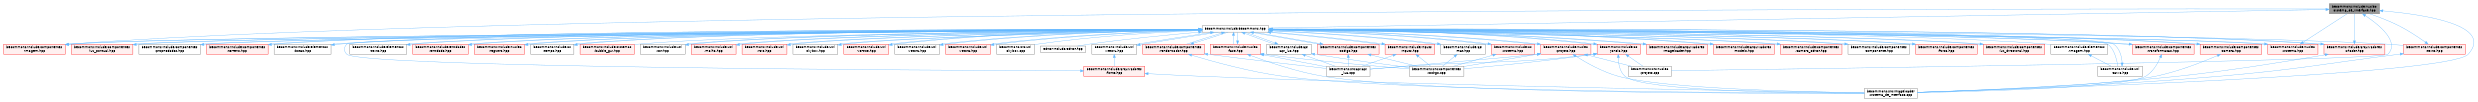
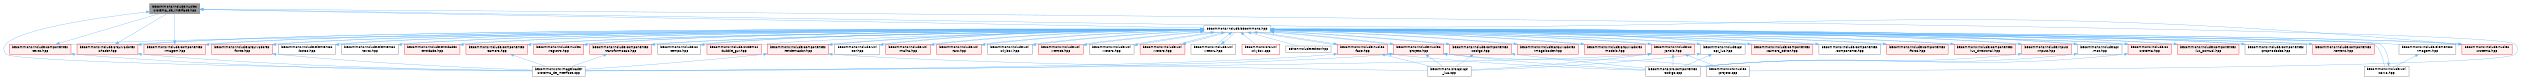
  digraph {
    node [color=red fillcolor="#FFF0F0" fontname=Helvetica fontsize=10 shape=box style=filled]
    edge [color=steelblue1 dir=back fontname=Helvetica fontsize=10 labelfontname=Helvetica labelfontsize=10 style=solid]
    n1 [color=gray40 fillcolor=grey60 fontcolor=black height=0.2 label="becommons/include/nucleo\l/sistema_de_interface.hpp" width=0.4]
    n2 [color=grey40 fillcolor=white height=0.2 label="becommons/include/becommons.hpp" width=0.4]
    n3 [color=grey40 fillcolor=white height=0.2 label="becommons/src/imageloader\l/sistema_de_interface.cpp" width=0.4]
    n4 [color=grey40 fillcolor=white height=0.2 label="becommons/src/nucleo\l/projeto.cpp" width=0.4]
    n5 [color=grey40 fillcolor=white height=0.2 label="becommons/include/api\l/api_lua.hpp" width=0.4]
    n6 [color=grey40 fillcolor=white height=0.2 label="becommons/include/api\l/mat.hpp" width=0.4]
    n7 [height=0.2 label="becommons/include/arquivadores\l/fonte.hpp" width=0.4]
    n8 [height=0.2 label="becommons/include/arquivadores\l/imageloader.hpp" width=0.4]
    n9 [height=0.2 label="becommons/include/arquivadores\l/modelo.hpp" width=0.4]
    n10 [height=0.2 label="becommons/include/arquivadores\l/shader.hpp" width=0.4]
    n11 [height=0.2 label="becommons/include/componentes\l/camera.hpp" width=0.4]
    n12 [height=0.2 label="becommons/include/componentes\l/camera_editor.hpp" width=0.4]
    n13 [height=0.2 label="becommons/include/componentes\l/codigo.hpp" width=0.4]
    n14 [color=grey40 fillcolor=white height=0.2 label="becommons/include/componentes\l/componente.hpp" width=0.4]
    n15 [height=0.2 label="becommons/include/componentes\l/fisica.hpp" width=0.4]
    n16 [height=0.2 label="becommons/include/componentes\l/imagem.hpp" width=0.4]
    n17 [height=0.2 label="becommons/include/componentes\l/luz_direcional.hpp" width=0.4]
    n18 [height=0.2 label="becommons/include/componentes\l/luz_pontual.hpp" width=0.4]
    n19 [color=grey40 fillcolor=white height=0.2 label="becommons/include/componentes\l/propriedades.hpp" width=0.4]
    n20 [height=0.2 label="becommons/include/componentes\l/renderizador.hpp" width=0.4]
    n21 [height=0.2 label="becommons/include/componentes\l/terreno.hpp" width=0.4]
    n22 [height=0.2 label="becommons/include/componentes\l/texto.hpp" width=0.4]
    n23 [height=0.2 label="becommons/include/componentes\l/transformacao.hpp" width=0.4]
    n24 [color=grey40 fillcolor=white height=0.2 label="becommons/include/elementos\l/botao.hpp" width=0.4]
    n25 [color=grey40 fillcolor=white height=0.2 label="becommons/include/elementos\l/imagem.hpp" width=0.4]
    n26 [color=grey40 fillcolor=white height=0.2 label="becommons/include/elementos\l/texto.hpp" width=0.4]
    n27 [height=0.2 label="becommons/include/entidades\l/entidade.hpp" width=0.4]
    n28 [height=0.2 label="becommons/include/inputs\l/inputs.hpp" width=0.4]
    n29 [height=0.2 label="becommons/include/nucleo\l/fase.hpp" width=0.4]
    n30 [height=0.2 label="becommons/include/nucleo\l/projeto.hpp" width=0.4]
    n31 [height=0.2 label="becommons/include/nucleo\l/registro.hpp" width=0.4]
    n32 [height=0.2 label="becommons/include/nucleo\l/sistema.hpp" width=0.4]
    n33 [height=0.2 label="becommons/include/os\l/janela.hpp" width=0.4]
    n34 [height=0.2 label="becommons/include/os\l/sistema.hpp" width=0.4]
    n35 [color=grey40 fillcolor=white height=0.2 label="becommons/include/os\l/tempo.hpp" width=0.4]
    n36 [height=0.2 label="becommons/include/sistemas\l/bubble_gui.hpp" width=0.4]
    n37 [color=grey40 fillcolor=white height=0.2 label="becommons/include/util\l/caixa.hpp" width=0.4]
    n38 [color=grey40 fillcolor=white height=0.2 label="becommons/include/util\l/cor.hpp" width=0.4]
    n39 [height=0.2 label="becommons/include/util\l/malha.hpp" width=0.4]
    n40 [height=0.2 label="becommons/include/util\l/raio.hpp" width=0.4]
    n41 [color=grey40 fillcolor=white height=0.2 label="becommons/include/util\l/skybox.hpp" width=0.4]
    n42 [height=0.2 label="becommons/include/util\l/vertice.hpp" width=0.4]
    n43 [color=grey40 fillcolor=white height=0.2 label="becommons/include/util\l/vetor2.hpp" width=0.4]
    n44 [height=0.2 label="becommons/include/util\l/vetor3.hpp" width=0.4]
    n45 [color=grey40 fillcolor=white height=0.2 label="becommons/include/util\l/vetor4.hpp" width=0.4]
-   n46 [color=grey40 fillcolor=white height=0.2 label="becommons/src/util\l/skybox.cpp" width=0.4]
+   n46 [fillcolor=white height=0.2 label="becommons/src/util\l/skybox.cpp" width=0.4]
    n47 [color=grey40 fillcolor=white height=0.2 label="editor/include/editor.hpp" width=0.4]
    n48 [color=grey40 fillcolor=white height=0.2 label="becommons/src/api/api\l_lua.cpp" width=0.4]
    n49 [color=grey40 fillcolor=white height=0.2 label="becommons/src/componentes\l/codigo.cpp" width=0.4]
    n1 -> n2
    n1 -> n3
    n1 -> n4
    n2 -> n5
    n2 -> n6
-   n45 -> n7
+   n2 -> n7
    n2 -> n8
    n2 -> n9
    n2 -> n10
    n2 -> n11
    n2 -> n12
    n2 -> n13
    n2 -> n14
    n2 -> n15
    n2 -> n16
    n2 -> n17
    n2 -> n18
    n2 -> n19
    n2 -> n20
    n2 -> n21
    n2 -> n22
    n2 -> n23
    n2 -> n24
    n2 -> n25
    n2 -> n26
    n2 -> n27
    n2 -> n28
    n2 -> n29
    n2 -> n30
    n2 -> n31
    n2 -> n32
    n2 -> n33
    n2 -> n34
    n2 -> n35
    n2 -> n36
    n2 -> n37
    n2 -> n38
    n2 -> n39
    n2 -> n40
    n2 -> n41
    n2 -> n42
    n2 -> n43
    n2 -> n44
    n2 -> n45
    n2 -> n46
    n2 -> n47
    n5 -> n2
    n5 -> n48
    n5 -> n49
    n6 -> n2
    n6 -> n49
    n7 -> n2
    n7 -> n3
    n8 -> n2
    n9 -> n2
    n10 -> n1
    n10 -> n2
    n10 -> n3
    n11 -> n2
    n11 -> n3
    n12 -> n2
    n13 -> n2
    n13 -> n48
    n13 -> n49
    n14 -> n2
    n15 -> n2
    n16 -> n1
    n16 -> n2
    n17 -> n2
    n18 -> n2
    n19 -> n2
    n20 -> n2
    n20 -> n3
    n20 -> n48
    n21 -> n2
    n22 -> n1
    n22 -> n3
    n23 -> n2
    n23 -> n3
    n24 -> n2
    n25 -> n37
    n26 -> n2
    n27 -> n2
    n28 -> n2
-   n28 -> n48
    n28 -> n49
    n29 -> n2
    n29 -> n3
    n29 -> n48
    n29 -> n49
    n30 -> n2
    n30 -> n3
    n30 -> n4
    n30 -> n48
    n30 -> n49
    n31 -> n2
    n32 -> n1
    n32 -> n2
    n33 -> n2
    n33 -> n3
    n33 -> n4
    n33 -> n48
    n33 -> n49
    n34 -> n2
    n34 -> n49
    n35 -> n2
    n37 -> n2
    n38 -> n2
    n39 -> n2
    n40 -> n2
    n41 -> n2
    n42 -> n2
    n43 -> n2
    n44 -> n2
    n45 -> n2
  }
